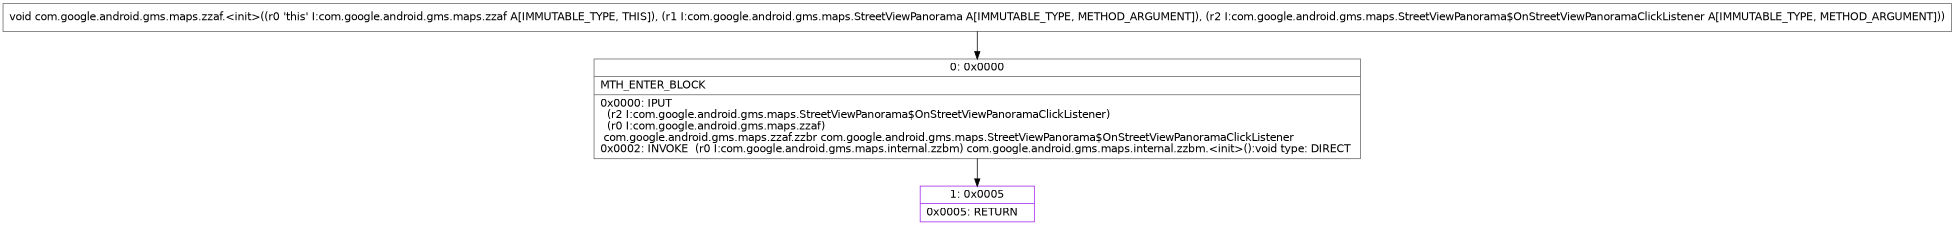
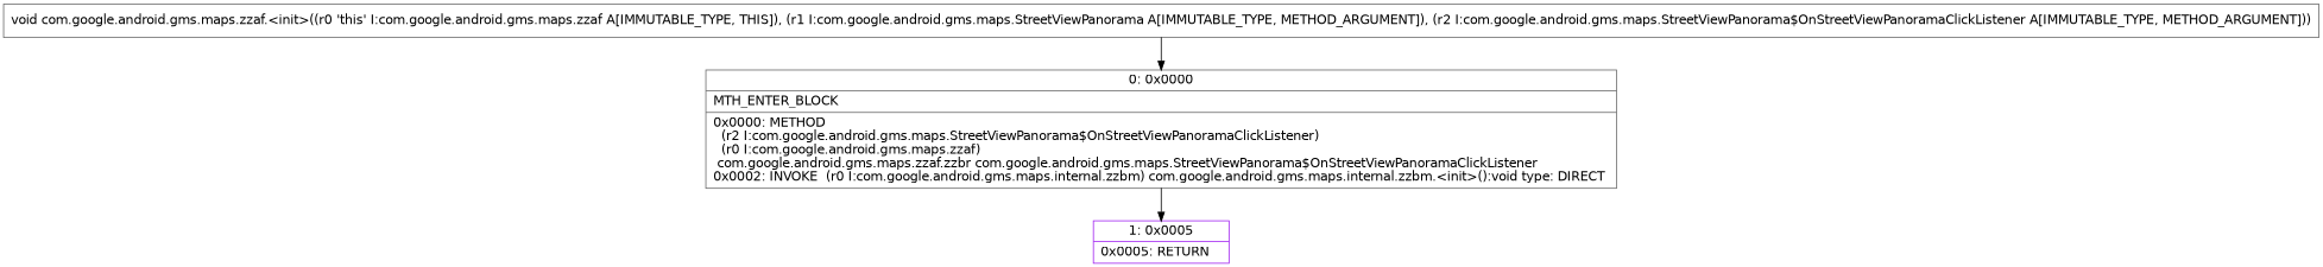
  digraph {
    fontname="DejaVu Sans"
    node [shape=record color=gray40 fontname="DejaVu Sans"]
    edge [fontname="DejaVu Sans"]
-   n1 [label="{0\:\ 0x0000|MTH_ENTER_BLOCK\l|0x0000: IPUT  \l  (r2 I:com.google.android.gms.maps.StreetViewPanorama$OnStreetViewPanoramaClickListener)\l  (r0 I:com.google.android.gms.maps.zzaf)\l com.google.android.gms.maps.zzaf.zzbr com.google.android.gms.maps.StreetViewPanorama$OnStreetViewPanoramaClickListener \l0x0002: INVOKE  (r0 I:com.google.android.gms.maps.internal.zzbm) com.google.android.gms.maps.internal.zzbm.\<init\>():void type: DIRECT \l}"]
+   n1 [label="{0\:\ 0x0000|MTH_ENTER_BLOCK\l|0x0000: METHOD  \l  (r2 I:com.google.android.gms.maps.StreetViewPanorama$OnStreetViewPanoramaClickListener)\l  (r0 I:com.google.android.gms.maps.zzaf)\l com.google.android.gms.maps.zzaf.zzbr com.google.android.gms.maps.StreetViewPanorama$OnStreetViewPanoramaClickListener \l0x0002: INVOKE  (r0 I:com.google.android.gms.maps.internal.zzbm) com.google.android.gms.maps.internal.zzbm.\<init\>():void type: DIRECT \l}"]
    n2 [label="{1\:\ 0x0005|0x0005: RETURN   \l}" color=purple]
    n3 [label="{void com.google.android.gms.maps.zzaf.\<init\>((r0 'this' I:com.google.android.gms.maps.zzaf A[IMMUTABLE_TYPE, THIS]), (r1 I:com.google.android.gms.maps.StreetViewPanorama A[IMMUTABLE_TYPE, METHOD_ARGUMENT]), (r2 I:com.google.android.gms.maps.StreetViewPanorama$OnStreetViewPanoramaClickListener A[IMMUTABLE_TYPE, METHOD_ARGUMENT])) }"]
    n1 -> n2
    n3 -> n1
  }
